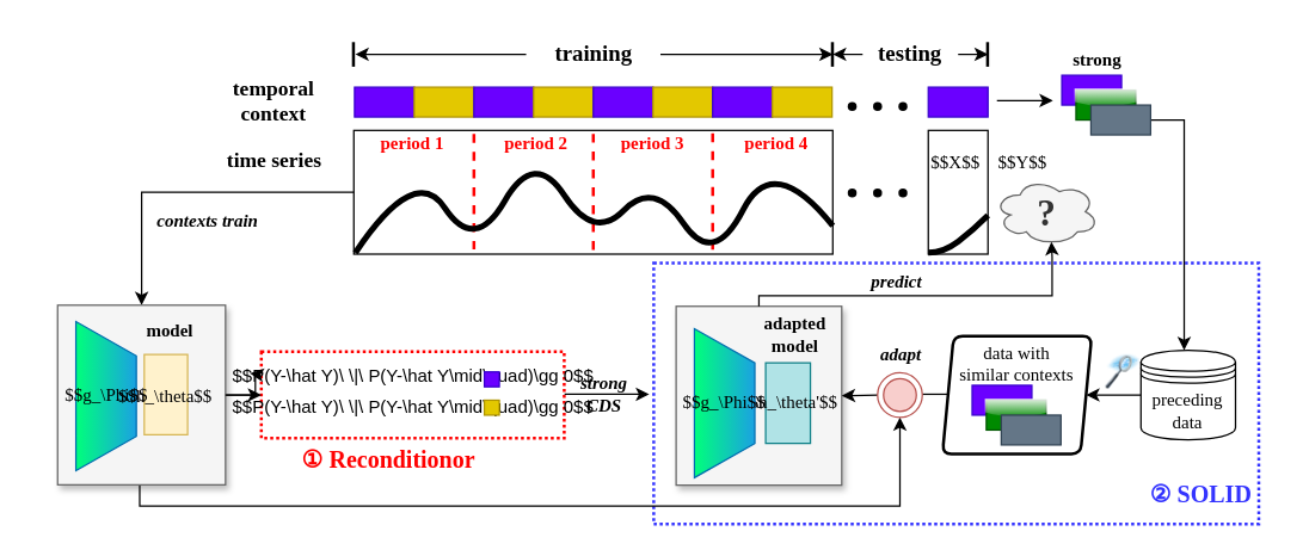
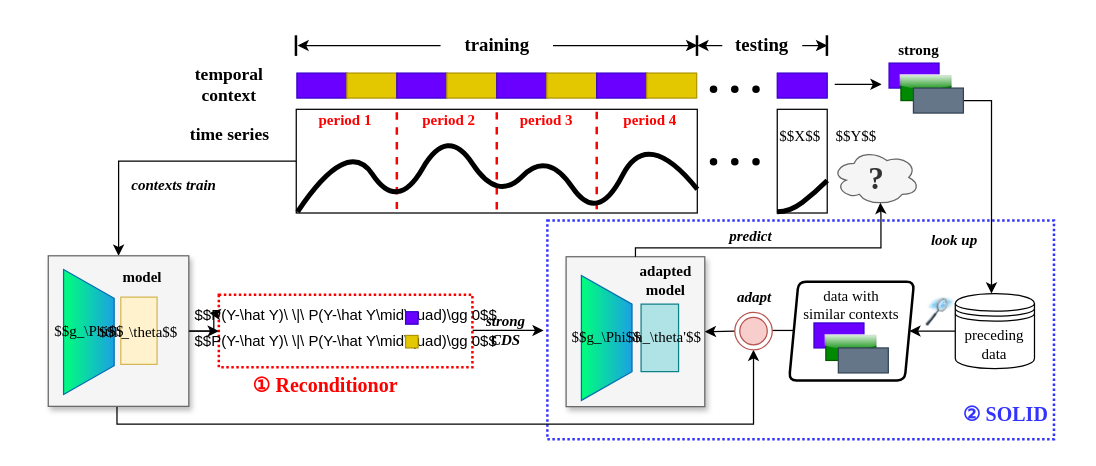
  <mxCell id="0" />
  <mxCell id="1" parent="0" />
  <mxCell id="2" value="" style="rounded=0;whiteSpace=wrap;html=1;fontFamily=Georgia;fillColor=none;" vertex="1" parent="1"><mxGeometry x="236.5" y="87" width="321" height="83" as="geometry" /></mxCell>
  <mxCell id="3" value="① Reconditionor" style="text;html=1;align=left;verticalAlign=middle;resizable=0;points=[];autosize=1;strokeColor=none;fillColor=none;fontFamily=Georgia;fontStyle=1;fontSize=16;fontColor=#FF0000;" vertex="1" parent="1"><mxGeometry x="199.5" y="292.5" width="160" height="30" as="geometry" /></mxCell>
  <mxCell id="4" style="edgeStyle=orthogonalEdgeStyle;rounded=0;orthogonalLoop=1;jettySize=auto;html=1;" edge="1" parent="1" source="5"><mxGeometry relative="1" as="geometry"><mxPoint x="434.5" y="264" as="targetPoint" /></mxGeometry></mxCell>
  <mxCell id="5" value="" style="rounded=0;whiteSpace=wrap;html=1;dashed=1;fontFamily=Georgia;strokeColor=#FF0000;strokeWidth=2;dashPattern=1 1;" vertex="1" parent="1"><mxGeometry x="174.5" y="235.5" width="203" height="58" as="geometry" /></mxCell>
  <mxCell id="6" value="" style="rounded=0;whiteSpace=wrap;html=1;dashed=1;fontFamily=Georgia;strokeColor=#3333FF;strokeWidth=2;dashPattern=1 1;" vertex="1" parent="1"><mxGeometry x="437.5" y="176" width="405.5" height="175" as="geometry" /></mxCell>
  <mxCell id="7" style="edgeStyle=orthogonalEdgeStyle;rounded=0;orthogonalLoop=1;jettySize=auto;html=1;entryX=0.5;entryY=1;entryDx=0;entryDy=0;exitX=0.5;exitY=1;exitDx=0;exitDy=0;" edge="1" parent="1" source="27" target="89"><mxGeometry relative="1" as="geometry"><Array as="points"><mxPoint x="93" y="325" /><mxPoint x="93" y="339" /><mxPoint x="602" y="339" /></Array><mxPoint x="602.5" y="276.5" as="targetPoint" /></mxGeometry></mxCell>
  <mxCell id="8" style="edgeStyle=orthogonalEdgeStyle;rounded=0;orthogonalLoop=1;jettySize=auto;html=1;" edge="1" parent="1" source="2" target="27"><mxGeometry relative="1" as="geometry" /></mxCell>
  <mxCell id="9" style="edgeStyle=orthogonalEdgeStyle;rounded=0;orthogonalLoop=1;jettySize=auto;html=1;entryX=0;entryY=0.5;entryDx=0;entryDy=0;" edge="1" parent="1" source="27"><mxGeometry relative="1" as="geometry"><mxPoint x="167" y="250" as="targetPoint" /></mxGeometry></mxCell>
  <mxCell id="10" value="" style="rounded=0;whiteSpace=wrap;html=1;fontFamily=Georgia;" vertex="1" parent="1"><mxGeometry x="621.5" y="87" width="40" height="83" as="geometry" /></mxCell>
  <mxCell id="11" value="" style="rounded=0;whiteSpace=wrap;html=1;fillColor=#6a00ff;strokeColor=#3700CC;fontFamily=Georgia;fontColor=#ffffff;shadow=0;glass=0;" vertex="1" parent="1"><mxGeometry x="237" y="58" width="40" height="20" as="geometry" /></mxCell>
  <mxCell id="12" value="temporal context" style="text;html=1;strokeColor=none;fillColor=none;align=center;verticalAlign=middle;whiteSpace=wrap;rounded=0;fontFamily=Georgia;fontSize=14;fontStyle=1" vertex="1" parent="1"><mxGeometry x="153" y="53" width="60" height="30" as="geometry" /></mxCell>
  <mxCell id="13" value="" style="group;fontFamily=Georgia;shadow=0;" vertex="1" connectable="0" parent="1"><mxGeometry x="560.5" y="61" width="60" height="20" as="geometry" /></mxCell>
  <mxCell id="14" value="" style="shape=waypoint;sketch=0;fillStyle=solid;size=6;pointerEvents=1;points=[];fillColor=none;resizable=0;rotatable=0;perimeter=centerPerimeter;snapToPoint=1;fontFamily=Georgia;shadow=0;" vertex="1" parent="13"><mxGeometry width="20" height="20" as="geometry" /></mxCell>
  <mxCell id="15" value="" style="shape=waypoint;sketch=0;fillStyle=solid;size=6;pointerEvents=1;points=[];fillColor=none;resizable=0;rotatable=0;perimeter=centerPerimeter;snapToPoint=1;fontFamily=Georgia;shadow=0;" vertex="1" parent="13"><mxGeometry x="17" width="20" height="20" as="geometry" /></mxCell>
  <mxCell id="16" value="" style="shape=waypoint;sketch=0;fillStyle=solid;size=6;pointerEvents=1;points=[];fillColor=none;resizable=0;rotatable=0;perimeter=centerPerimeter;snapToPoint=1;fontFamily=Georgia;shadow=0;" vertex="1" parent="13"><mxGeometry x="34" width="20" height="20" as="geometry" /></mxCell>
  <mxCell id="17" value="" style="rounded=0;whiteSpace=wrap;html=1;fillColor=#e3c800;strokeColor=#B09500;fontFamily=Georgia;fontColor=#000000;shadow=0;glass=0;" vertex="1" parent="1"><mxGeometry x="277" y="58" width="40" height="20" as="geometry" /></mxCell>
  <mxCell id="18" value="" style="rounded=0;whiteSpace=wrap;html=1;fillColor=#6a00ff;strokeColor=#3700CC;fontFamily=Georgia;fontColor=#ffffff;shadow=0;glass=0;" vertex="1" parent="1"><mxGeometry x="317" y="58" width="40" height="20" as="geometry" /></mxCell>
  <mxCell id="19" value="" style="rounded=0;whiteSpace=wrap;html=1;fillColor=#e3c800;strokeColor=#B09500;fontFamily=Georgia;fontColor=#000000;shadow=0;glass=0;" vertex="1" parent="1"><mxGeometry x="357" y="58" width="40" height="20" as="geometry" /></mxCell>
  <mxCell id="20" value="" style="rounded=0;whiteSpace=wrap;html=1;fillColor=#6a00ff;strokeColor=#3700CC;fontFamily=Georgia;fontColor=#ffffff;shadow=0;glass=0;" vertex="1" parent="1"><mxGeometry x="397" y="58" width="40" height="20" as="geometry" /></mxCell>
  <mxCell id="21" value="" style="rounded=0;whiteSpace=wrap;html=1;fillColor=#e3c800;strokeColor=#B09500;fontFamily=Georgia;fontColor=#000000;shadow=0;glass=0;" vertex="1" parent="1"><mxGeometry x="437" y="58" width="40" height="20" as="geometry" /></mxCell>
  <mxCell id="22" value="" style="rounded=0;whiteSpace=wrap;html=1;fillColor=#6a00ff;strokeColor=#3700CC;fontFamily=Georgia;fontColor=#ffffff;shadow=0;glass=0;" vertex="1" parent="1"><mxGeometry x="477" y="58" width="40" height="20" as="geometry" /></mxCell>
  <mxCell id="23" value="" style="rounded=0;whiteSpace=wrap;html=1;fillColor=#e3c800;strokeColor=#B09500;fontFamily=Georgia;fontColor=#000000;shadow=0;glass=0;" vertex="1" parent="1"><mxGeometry x="517" y="58" width="40" height="20" as="geometry" /></mxCell>
  <mxCell id="24" value="" style="rounded=0;whiteSpace=wrap;html=1;fillColor=#6a00ff;strokeColor=#3700CC;fontFamily=Georgia;fontColor=#ffffff;shadow=0;glass=0;" vertex="1" parent="1"><mxGeometry x="621.5" y="58" width="40" height="20" as="geometry" /></mxCell>
  <mxCell id="25" value="" style="curved=1;endArrow=none;html=1;rounded=0;endFill=0;fontFamily=Georgia;strokeWidth=4;" edge="1" parent="1"><mxGeometry width="50" height="50" relative="1" as="geometry"><mxPoint x="621.5" y="169" as="sourcePoint" /><mxPoint x="661.5" y="144" as="targetPoint" /><Array as="points"><mxPoint x="631.5" y="169" /><mxPoint x="651.5" y="154" /></Array></mxGeometry></mxCell>
  <mxCell id="26" value="" style="group;fontFamily=Georgia;" vertex="1" connectable="0" parent="1"><mxGeometry x="71" y="237.5" width="92.001" height="87.25" as="geometry" /></mxCell>
  <mxCell id="27" value="" style="rounded=0;whiteSpace=wrap;html=1;fillColor=#f5f5f5;fontColor=#333333;strokeColor=#666666;fontFamily=Georgia;shadow=1;" vertex="1" parent="26"><mxGeometry x="-33" y="-33.25" width="112.5" height="120.5" as="geometry" /></mxCell>
  <mxCell id="28" value="" style="verticalLabelPosition=bottom;verticalAlign=top;html=1;shape=mxgraph.basic.rect;fillColor2=none;strokeWidth=1;size=20;indent=5;fillColor=#fff2cc;strokeColor=#d6b656;fontFamily=Georgia;" vertex="1" parent="26"><mxGeometry x="25.053" y="-0.25" width="29.053" height="54" as="geometry" /></mxCell>
  <mxCell id="29" value="" style="group;fontFamily=Georgia;" vertex="1" connectable="0" parent="26"><mxGeometry x="-30.5" y="-22.25" width="122.501" height="100" as="geometry" /></mxCell>
  <mxCell id="30" value="" style="verticalLabelPosition=middle;verticalAlign=middle;html=1;shape=trapezoid;perimeter=trapezoidPerimeter;whiteSpace=wrap;size=0.23;arcSize=10;flipV=1;labelPosition=center;align=center;rotation=-90;fillColor=#1ba1e2;fontColor=#ffffff;strokeColor=#006EAF;shadow=0;gradientColor=#00ff7b;fontFamily=Georgia;" vertex="1" parent="29"><mxGeometry x="-20" y="29.75" width="100" height="40.5" as="geometry" /></mxCell>
  <mxCell id="31" value="$$g_\Phi$$" style="text;html=1;strokeColor=none;fillColor=none;align=center;verticalAlign=middle;whiteSpace=wrap;rounded=0;fontFamily=Georgia;" vertex="1" parent="29"><mxGeometry y="35" width="60" height="30" as="geometry" /></mxCell>
  <mxCell id="32" value="$$h_\theta$$" style="text;html=1;align=center;verticalAlign=middle;resizable=0;points=[];autosize=1;strokeColor=none;fillColor=none;fontFamily=Georgia;" vertex="1" parent="29"><mxGeometry x="19.501" y="36" width="100" height="30" as="geometry" /></mxCell>
  <mxCell id="33" value="&lt;b&gt;model&lt;/b&gt;" style="text;html=1;align=center;verticalAlign=middle;resizable=0;points=[];autosize=1;strokeColor=none;fillColor=none;fontFamily=Georgia;" vertex="1" parent="26"><mxGeometry x="12" y="-30.75" width="60" height="30" as="geometry" /></mxCell>
  <mxCell id="34" value="?" style="ellipse;shape=cloud;whiteSpace=wrap;html=1;fillColor=#f5f5f5;fontColor=#333333;strokeColor=#666666;fontFamily=Georgia;fontStyle=1;fontSize=25;" vertex="1" parent="1"><mxGeometry x="665.5" y="119" width="70" height="45" as="geometry" /></mxCell>
  <mxCell id="35" value="$$X$$" style="text;html=1;strokeColor=none;fillColor=none;align=center;verticalAlign=middle;whiteSpace=wrap;rounded=0;fontFamily=Georgia;" vertex="1" parent="1"><mxGeometry x="609.5" y="94" width="60" height="30" as="geometry" /></mxCell>
  <mxCell id="36" value="$$Y$$" style="text;html=1;strokeColor=none;fillColor=none;align=center;verticalAlign=middle;whiteSpace=wrap;rounded=0;fontFamily=Georgia;" vertex="1" parent="1"><mxGeometry x="654.5" y="94" width="60" height="30" as="geometry" /></mxCell>
  <mxCell id="37" value="&lt;b&gt;contexts train&lt;/b&gt;" style="text;html=1;align=left;verticalAlign=middle;resizable=0;points=[];autosize=1;strokeColor=none;fillColor=none;fontFamily=Georgia;fontStyle=2" vertex="1" parent="1"><mxGeometry x="103" y="133.37" width="140" height="30" as="geometry" /></mxCell>
  <mxCell id="38" value="" style="rounded=0;whiteSpace=wrap;html=1;fillColor=#6a00ff;strokeColor=#3700CC;fontFamily=Georgia;fontColor=#ffffff;shadow=0;glass=0;" vertex="1" parent="1"><mxGeometry x="711" y="50" width="40" height="20" as="geometry" /></mxCell>
  <mxCell id="39" value="" style="rounded=0;whiteSpace=wrap;html=1;fillColor=#008a00;strokeColor=#005700;glass=1;shadow=0;fontColor=#ffffff;fontFamily=Georgia;" vertex="1" parent="1"><mxGeometry x="720.5" y="60" width="40" height="20" as="geometry" /></mxCell>
+ <mxCell id="40" value="&lt;b&gt;look up&lt;/b&gt;" style="text;html=1;align=center;verticalAlign=middle;resizable=0;points=[];autosize=1;strokeColor=none;fillColor=none;fontFamily=Georgia;fontStyle=2" vertex="1" parent="1"><mxGeometry x="730.5" y="179" width="64" height="26" as="geometry" /></mxCell>
  <mxCell id="41" style="edgeStyle=orthogonalEdgeStyle;rounded=0;orthogonalLoop=1;jettySize=auto;html=1;fontFamily=Georgia;" edge="1" parent="1" source="42" target="44"><mxGeometry relative="1" as="geometry" /></mxCell>
  <mxCell id="42" value="preceding data" style="shape=datastore;whiteSpace=wrap;html=1;fontFamily=Georgia;" vertex="1" parent="1"><mxGeometry x="764" y="234.5" width="63.4" height="60" as="geometry" /></mxCell>
  <mxCell id="43" style="edgeStyle=orthogonalEdgeStyle;rounded=0;orthogonalLoop=1;jettySize=auto;html=1;endArrow=none;endFill=0;" edge="1" parent="1" source="44"><mxGeometry relative="1" as="geometry"><mxPoint x="617.5" y="264" as="targetPoint" /><Array as="points"><mxPoint x="620.5" y="265" /></Array></mxGeometry></mxCell>
  <mxCell id="44" value="data with&lt;br&gt;similar contexts&lt;br&gt;&lt;br&gt;&lt;br&gt;&lt;br&gt;" style="shape=parallelogram;html=1;strokeWidth=2;perimeter=parallelogramPerimeter;whiteSpace=wrap;rounded=1;arcSize=12;size=0.075;fontFamily=Georgia;" vertex="1" parent="1"><mxGeometry x="631" y="225" width="100" height="79" as="geometry" /></mxCell>
  <mxCell id="45" value="" style="image;html=1;image=img/lib/clip_art/computers/Data_Filtering_128x128.png;fontFamily=Georgia;" vertex="1" parent="1"><mxGeometry x="732.5" y="237.5" width="40" height="23" as="geometry" /></mxCell>
  <mxCell id="46" style="edgeStyle=orthogonalEdgeStyle;rounded=0;orthogonalLoop=1;jettySize=auto;html=1;fontFamily=Georgia;" edge="1" parent="1"><mxGeometry relative="1" as="geometry"><mxPoint x="705" y="67" as="targetPoint" /><mxPoint x="667.5" y="67.029" as="sourcePoint" /></mxGeometry></mxCell>
  <mxCell id="47" style="edgeStyle=orthogonalEdgeStyle;rounded=0;orthogonalLoop=1;jettySize=auto;html=1;exitX=1;exitY=0.5;exitDx=0;exitDy=0;" edge="1" parent="1" source="48" target="42"><mxGeometry relative="1" as="geometry"><Array as="points"><mxPoint x="793" y="80" /></Array></mxGeometry></mxCell>
  <mxCell id="48" value="" style="rounded=0;whiteSpace=wrap;html=1;fillColor=#647687;fontColor=#ffffff;strokeColor=#314354;shadow=0;fontFamily=Georgia;" vertex="1" parent="1"><mxGeometry x="730.5" y="70" width="40" height="20" as="geometry" /></mxCell>
  <mxCell id="49" value="" style="rounded=0;whiteSpace=wrap;html=1;fillColor=#f5f5f5;fontColor=#333333;strokeColor=#666666;fontFamily=Georgia;shadow=1;" vertex="1" parent="1"><mxGeometry x="452.5" y="205" width="111" height="120" as="geometry" /></mxCell>
  <mxCell id="50" value="" style="group;fontFamily=Georgia;" vertex="1" connectable="0" parent="1"><mxGeometry x="482.5" y="243" width="95" height="54" as="geometry" /></mxCell>
  <mxCell id="51" value="" style="verticalLabelPosition=bottom;verticalAlign=top;html=1;shape=mxgraph.basic.rect;fillColor2=none;strokeWidth=1;size=20;indent=5;fillColor=#b0e3e6;strokeColor=#0e8088;fontFamily=Georgia;" vertex="1" parent="50"><mxGeometry x="30" width="30" height="54" as="geometry" /></mxCell>
  <mxCell id="52" value="$$h_\theta'$$" style="text;html=1;align=center;verticalAlign=middle;resizable=0;points=[];autosize=1;strokeColor=none;fillColor=none;fontFamily=Georgia;" vertex="1" parent="50"><mxGeometry x="-3" y="14" width="97" height="26" as="geometry" /></mxCell>
  <mxCell id="53" value="" style="group;fontFamily=Georgia;" vertex="1" connectable="0" parent="1"><mxGeometry x="455" y="220" width="60" height="100" as="geometry" /></mxCell>
  <mxCell id="54" value="" style="verticalLabelPosition=middle;verticalAlign=middle;html=1;shape=trapezoid;perimeter=trapezoidPerimeter;whiteSpace=wrap;size=0.23;arcSize=10;flipV=1;labelPosition=center;align=center;rotation=-90;fillColor=#1ba1e2;fontColor=#ffffff;strokeColor=#006EAF;shadow=0;gradientColor=#00ff7b;fontFamily=Georgia;" vertex="1" parent="53"><mxGeometry x="-20" y="29.75" width="100" height="40.5" as="geometry" /></mxCell>
  <mxCell id="55" value="$$g_\Phi$$" style="text;html=1;strokeColor=none;fillColor=none;align=center;verticalAlign=middle;whiteSpace=wrap;rounded=0;fontFamily=Georgia;" vertex="1" parent="53"><mxGeometry y="35" width="60" height="30" as="geometry" /></mxCell>
  <mxCell id="56" value="&lt;b&gt;adapted&lt;br&gt;model&lt;/b&gt;" style="text;html=1;align=center;verticalAlign=middle;resizable=0;points=[];autosize=1;strokeColor=none;fillColor=none;fontFamily=Georgia;" vertex="1" parent="1"><mxGeometry x="497.5" y="203.5" width="68" height="41" as="geometry" /></mxCell>
  <mxCell id="57" value="&lt;b&gt;adapt&lt;/b&gt;" style="text;html=1;align=center;verticalAlign=middle;resizable=0;points=[];autosize=1;strokeColor=none;fillColor=none;fontFamily=Georgia;fontStyle=2" vertex="1" parent="1"><mxGeometry x="575" y="225" width="55" height="26" as="geometry" /></mxCell>
  <mxCell id="58" value="② SOLID" style="text;html=1;align=center;verticalAlign=middle;resizable=0;points=[];autosize=1;strokeColor=none;fillColor=none;fontFamily=Georgia;fontStyle=1;fontSize=16;fontColor=#3333FF;" vertex="1" parent="1"><mxGeometry x="754.4" y="315.5" width="100" height="30" as="geometry" /></mxCell>
  <mxCell id="59" value="&lt;b&gt;predict&lt;/b&gt;" style="text;html=1;align=center;verticalAlign=middle;resizable=0;points=[];autosize=1;strokeColor=none;fillColor=none;fontFamily=Georgia;fontStyle=2" vertex="1" parent="1"><mxGeometry x="568" y="176" width="63" height="26" as="geometry" /></mxCell>
  <mxCell id="60" value="strong" style="text;html=1;strokeColor=none;fillColor=none;align=center;verticalAlign=middle;whiteSpace=wrap;rounded=0;fontFamily=Georgia;fontSize=12;fontStyle=1" vertex="1" parent="1"><mxGeometry x="704.5" y="25" width="60" height="30" as="geometry" /></mxCell>
  <mxCell id="61" value="$$P(Y-\hat Y)\ \|\ P(Y-\hat Y\mid\quad)\gg 0$$" style="text;html=1;align=center;verticalAlign=middle;resizable=0;points=[];autosize=1;strokeColor=none;fillColor=none;" vertex="1" parent="1"><mxGeometry x="141" y="237" width="270" height="30" as="geometry" /></mxCell>
  <mxCell id="62" value="" style="endArrow=classic;html=1;rounded=0;exitX=1;exitY=0.5;exitDx=0;exitDy=0;entryX=0;entryY=0.5;entryDx=0;entryDy=0;" edge="1" parent="1" source="27" target="5"><mxGeometry width="50" height="50" relative="1" as="geometry"><mxPoint x="223" y="330" as="sourcePoint" /><mxPoint x="273" y="280" as="targetPoint" /></mxGeometry></mxCell>
  <mxCell id="63" value="" style="rounded=0;whiteSpace=wrap;html=1;fillColor=#6a00ff;strokeColor=#3700CC;fontFamily=Georgia;fontColor=#ffffff;shadow=0;glass=0;" vertex="1" parent="1"><mxGeometry x="324" y="249" width="10" height="10" as="geometry" /></mxCell>
  <mxCell id="64" value="$$P(Y-\hat Y)\ \|\ P(Y-\hat Y\mid\quad)\gg 0$$" style="text;html=1;align=center;verticalAlign=middle;resizable=0;points=[];autosize=1;strokeColor=none;fillColor=none;fontSize=12;" vertex="1" parent="1"><mxGeometry x="141" y="258" width="270" height="30" as="geometry" /></mxCell>
  <mxCell id="65" value="" style="rounded=0;whiteSpace=wrap;html=1;fillColor=#6a00ff;strokeColor=#3700CC;fontFamily=Georgia;fontColor=#ffffff;shadow=0;glass=0;" vertex="1" parent="1"><mxGeometry x="650.9" y="258" width="40" height="20" as="geometry" /></mxCell>
  <mxCell id="66" value="" style="rounded=0;whiteSpace=wrap;html=1;fillColor=#008a00;strokeColor=#005700;glass=1;shadow=0;fontColor=#ffffff;fontFamily=Georgia;" vertex="1" parent="1"><mxGeometry x="660.4" y="268" width="40" height="20" as="geometry" /></mxCell>
  <mxCell id="67" value="" style="rounded=0;whiteSpace=wrap;html=1;fillColor=#647687;fontColor=#ffffff;strokeColor=#314354;shadow=0;fontFamily=Georgia;" vertex="1" parent="1"><mxGeometry x="670.4" y="278" width="40" height="20" as="geometry" /></mxCell>
  <mxCell id="68" style="edgeStyle=orthogonalEdgeStyle;rounded=0;orthogonalLoop=1;jettySize=auto;html=1;entryX=0.55;entryY=0.95;entryDx=0;entryDy=0;entryPerimeter=0;" edge="1" parent="1" source="49" target="34"><mxGeometry relative="1" as="geometry"><Array as="points"><mxPoint x="704.5" y="198" /><mxPoint x="704.5" y="172" /><mxPoint x="704.5" y="172" /></Array></mxGeometry></mxCell>
  <mxCell id="69" value="time series" style="text;html=1;strokeColor=none;fillColor=none;align=center;verticalAlign=middle;whiteSpace=wrap;rounded=0;fontFamily=Georgia;fontSize=14;fontStyle=1" vertex="1" parent="1"><mxGeometry x="111.5" y="93.37" width="143" height="30" as="geometry" /></mxCell>
  <mxCell id="70" value="" style="rounded=0;whiteSpace=wrap;html=1;fillColor=#e3c800;strokeColor=#B09500;fontFamily=Georgia;fontColor=#000000;shadow=0;glass=0;" vertex="1" parent="1"><mxGeometry x="324" y="268" width="10" height="10" as="geometry" /></mxCell>
  <mxCell id="71" style="edgeStyle=orthogonalEdgeStyle;rounded=0;orthogonalLoop=1;jettySize=auto;html=1;" edge="1" parent="1"><mxGeometry relative="1" as="geometry"><mxPoint x="237.5" y="36" as="targetPoint" /><mxPoint x="352" y="36" as="sourcePoint" /></mxGeometry></mxCell>
  <mxCell id="72" style="edgeStyle=orthogonalEdgeStyle;rounded=0;orthogonalLoop=1;jettySize=auto;html=1;" edge="1" parent="1"><mxGeometry relative="1" as="geometry"><mxPoint x="557.5" y="36" as="targetPoint" /><mxPoint x="442" y="36" as="sourcePoint" /></mxGeometry></mxCell>
  <mxCell id="73" value="training" style="text;html=1;align=center;verticalAlign=middle;resizable=0;points=[];autosize=1;strokeColor=none;fillColor=none;fontFamily=Georgia;fontStyle=1;fontSize=15;" vertex="1" parent="1"><mxGeometry x="352" y="20" width="90" height="30" as="geometry" /></mxCell>
  <mxCell id="74" value="" style="line;strokeWidth=2;html=1;perimeter=backbonePerimeter;points=[];outlineConnect=0;dashed=1;strokeColor=#ff0000;rotation=90;" vertex="1" parent="1"><mxGeometry x="278.22" y="123.04" width="77.56" height="10" as="geometry" /></mxCell>
  <mxCell id="75" value="" style="line;strokeWidth=2;html=1;perimeter=backbonePerimeter;points=[];outlineConnect=0;dashed=1;strokeColor=#ff0000;rotation=90;" vertex="1" parent="1"><mxGeometry x="357.88" y="123.37" width="78.25" height="10" as="geometry" /></mxCell>
  <mxCell id="76" value="" style="line;strokeWidth=2;html=1;perimeter=backbonePerimeter;points=[];outlineConnect=0;dashed=1;strokeColor=#ff0000;rotation=90;" vertex="1" parent="1"><mxGeometry x="437.88" y="123.12" width="78.25" height="10" as="geometry" /></mxCell>
  <mxCell id="77" value="period 1" style="text;html=1;strokeColor=none;fillColor=none;align=center;verticalAlign=middle;whiteSpace=wrap;rounded=0;fontFamily=Times New Roman;fontSize=12;fontStyle=1;fontColor=#FF0000;" vertex="1" parent="1"><mxGeometry x="221" y="81" width="110" height="30" as="geometry" /></mxCell>
  <mxCell id="78" value="period 2" style="text;html=1;strokeColor=none;fillColor=none;align=center;verticalAlign=middle;whiteSpace=wrap;rounded=0;fontFamily=Times New Roman;fontSize=12;fontStyle=1;fontColor=#FF0000;" vertex="1" parent="1"><mxGeometry x="304" y="81" width="110" height="30" as="geometry" /></mxCell>
  <mxCell id="79" value="period 3" style="text;html=1;strokeColor=none;fillColor=none;align=center;verticalAlign=middle;whiteSpace=wrap;rounded=0;fontFamily=Times New Roman;fontSize=12;fontStyle=1;fontColor=#FF0000;" vertex="1" parent="1"><mxGeometry x="381.5" y="81" width="110" height="30" as="geometry" /></mxCell>
  <mxCell id="80" value="period 4" style="text;html=1;strokeColor=none;fillColor=none;align=center;verticalAlign=middle;whiteSpace=wrap;rounded=0;fontFamily=Times New Roman;fontSize=12;fontStyle=1;fontColor=#FF0000;" vertex="1" parent="1"><mxGeometry x="465" y="81" width="110" height="30" as="geometry" /></mxCell>
  <mxCell id="81" style="edgeStyle=orthogonalEdgeStyle;rounded=0;orthogonalLoop=1;jettySize=auto;html=1;" edge="1" parent="1"><mxGeometry relative="1" as="geometry"><mxPoint x="557.5" y="36" as="targetPoint" /><mxPoint x="577.5" y="36" as="sourcePoint" /></mxGeometry></mxCell>
  <mxCell id="82" style="edgeStyle=orthogonalEdgeStyle;rounded=0;orthogonalLoop=1;jettySize=auto;html=1;" edge="1" parent="1"><mxGeometry relative="1" as="geometry"><mxPoint x="661.5" y="36" as="targetPoint" /><mxPoint x="641.5" y="36" as="sourcePoint" /></mxGeometry></mxCell>
  <mxCell id="83" value="testing" style="text;html=1;align=center;verticalAlign=middle;resizable=0;points=[];autosize=1;strokeColor=none;fillColor=none;fontFamily=Georgia;fontStyle=1;fontSize=15;" vertex="1" parent="1"><mxGeometry x="569" y="20" width="80" height="30" as="geometry" /></mxCell>
  <mxCell id="84" value="" style="line;strokeWidth=2;html=1;rotation=-90;" vertex="1" parent="1"><mxGeometry x="228" y="31" width="16.5" height="10" as="geometry" /></mxCell>
  <mxCell id="85" value="" style="line;strokeWidth=2;html=1;rotation=-90;" vertex="1" parent="1"><mxGeometry x="549" y="31" width="16.5" height="10" as="geometry" /></mxCell>
  <mxCell id="86" value="" style="line;strokeWidth=2;html=1;rotation=-90;" vertex="1" parent="1"><mxGeometry x="653" y="31" width="16.5" height="10" as="geometry" /></mxCell>
  <mxCell id="87" value="" style="curved=1;endArrow=none;html=1;rounded=0;endFill=0;fontFamily=Georgia;strokeWidth=4;" edge="1" parent="1"><mxGeometry width="50" height="50" relative="1" as="geometry"><mxPoint x="237.5" y="169" as="sourcePoint" /><mxPoint x="557.5" y="151" as="targetPoint" /><Array as="points"><mxPoint x="237.5" y="169" /><mxPoint x="277.5" y="109" /><mxPoint x="317.5" y="169" /><mxPoint x="357.5" y="100" /><mxPoint x="397.5" y="161" /><mxPoint x="437.5" y="120" /><mxPoint x="477.5" y="179" /><mxPoint x="517.5" y="101" /></Array></mxGeometry></mxCell>
  <mxCell id="88" value="" style="endArrow=classic;html=1;rounded=0;entryX=1;entryY=0.5;entryDx=0;entryDy=0;exitX=0;exitY=0.5;exitDx=0;exitDy=0;" edge="1" parent="1" source="89" target="49"><mxGeometry width="50" height="50" relative="1" as="geometry"><mxPoint x="577.5" y="284" as="sourcePoint" /><mxPoint x="627.5" y="234" as="targetPoint" /></mxGeometry></mxCell>
  <mxCell id="89" value="" style="ellipse;html=1;shape=endState;fillColor=#f8cecc;strokeColor=#b85450;" vertex="1" parent="1"><mxGeometry x="587.5" y="249.5" width="30" height="30" as="geometry" /></mxCell>
  <mxCell id="90" value="" style="shape=waypoint;sketch=0;fillStyle=solid;size=6;pointerEvents=1;points=[];fillColor=none;resizable=0;rotatable=0;perimeter=centerPerimeter;snapToPoint=1;fontFamily=Georgia;" vertex="1" parent="1"><mxGeometry x="560.5" y="119" width="20" height="20" as="geometry" /></mxCell>
  <mxCell id="91" value="" style="shape=waypoint;sketch=0;fillStyle=solid;size=6;pointerEvents=1;points=[];fillColor=none;resizable=0;rotatable=0;perimeter=centerPerimeter;snapToPoint=1;fontFamily=Georgia;" vertex="1" parent="1"><mxGeometry x="577.5" y="119" width="20" height="20" as="geometry" /></mxCell>
  <mxCell id="92" value="" style="shape=waypoint;sketch=0;fillStyle=solid;size=6;pointerEvents=1;points=[];fillColor=none;resizable=0;rotatable=0;perimeter=centerPerimeter;snapToPoint=1;fontFamily=Georgia;" vertex="1" parent="1"><mxGeometry x="594.5" y="119" width="20" height="20" as="geometry" /></mxCell>
  <mxCell id="93" value="&lt;b&gt;strong&lt;br&gt;CDS&lt;/b&gt;" style="text;html=1;align=center;verticalAlign=middle;resizable=0;points=[];autosize=1;strokeColor=none;fillColor=none;fontStyle=2;fontFamily=Georgia;" vertex="1" parent="1"><mxGeometry x="374" y="243.5" width="60" height="40" as="geometry" /></mxCell>
